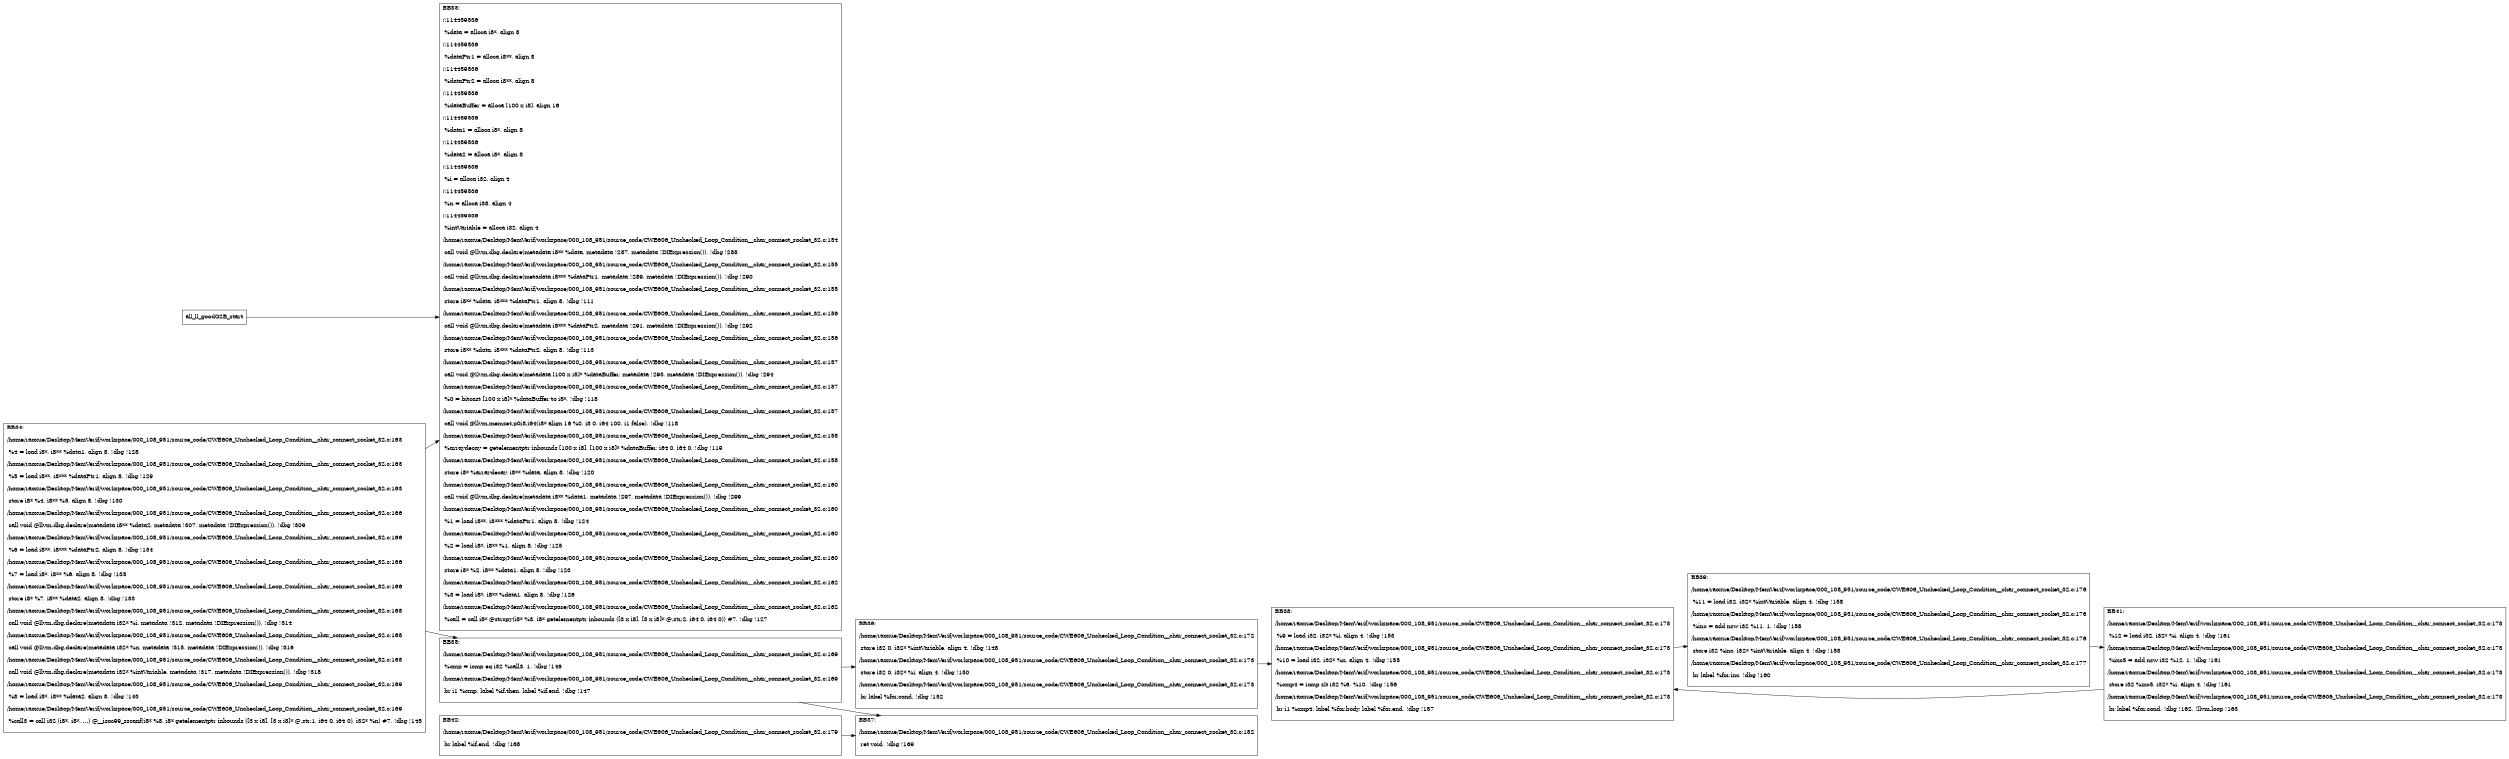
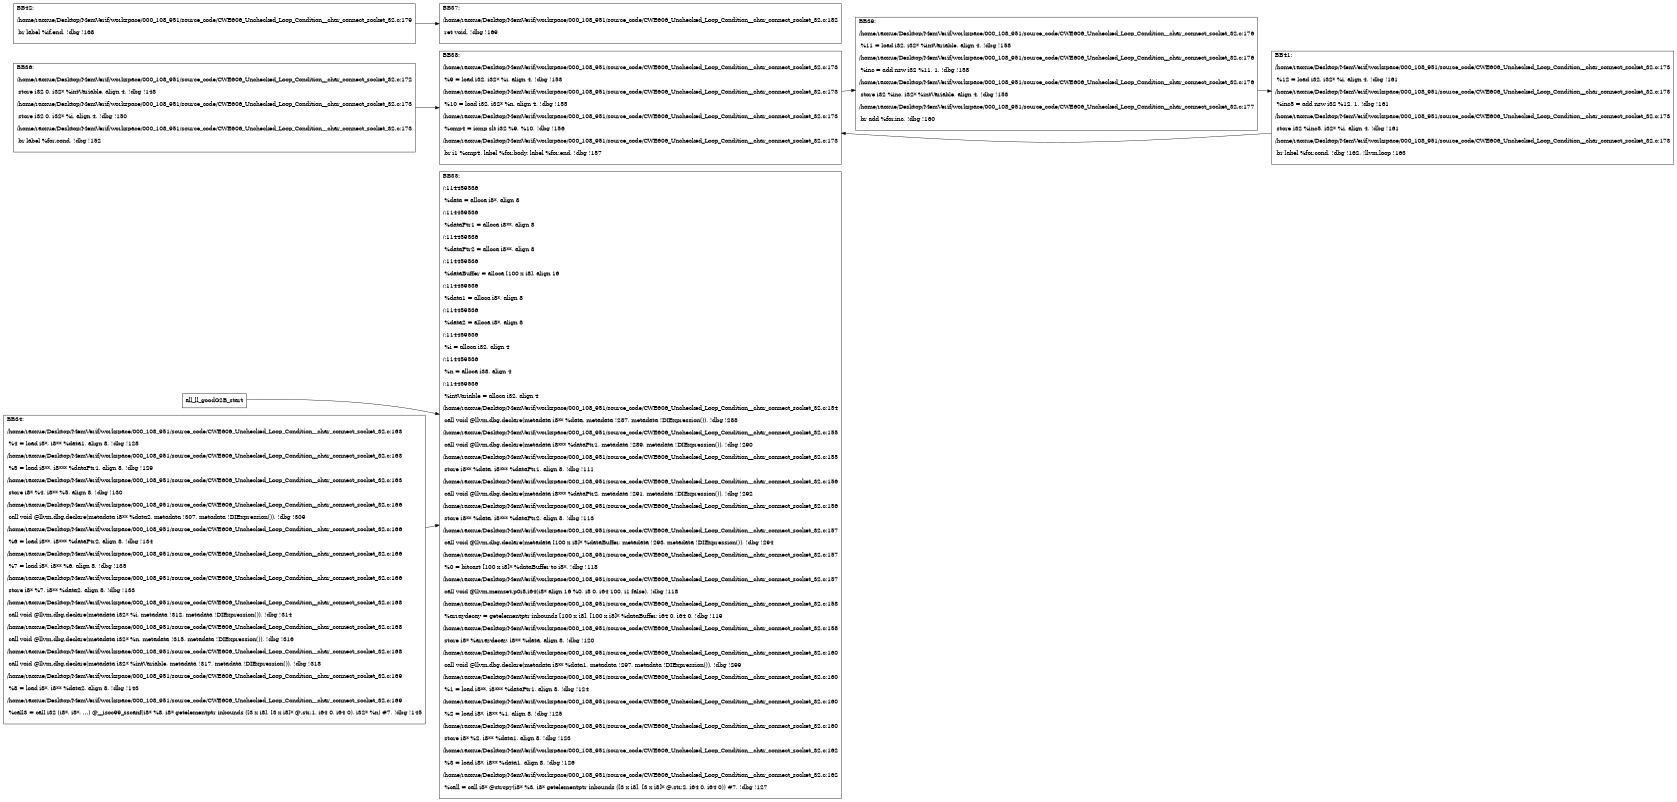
  digraph {
    rankdir=LR
    node [shape=record]
    n1 [label="{all_ll_goodG2B_start}"]
    n2 [label="{BB33:\l\l/:114459536\l\n  %data = alloca i8*, align 8\l\n/:114459536\l\n  %dataPtr1 = alloca i8**, align 8\l\n/:114459536\l\n  %dataPtr2 = alloca i8**, align 8\l\n/:114459536\l\n  %dataBuffer = alloca [100 x i8], align 16\l\n/:114459536\l\n  %data1 = alloca i8*, align 8\l\n/:114459536\l\n  %data2 = alloca i8*, align 8\l\n/:114459536\l\n  %i = alloca i32, align 4\l\n/:114459536\l\n  %n = alloca i38, align 4\l\n/:114459536\l\n  %intVariable = alloca i32, align 4\l\n/home/raoxue/Desktop/MemVerif/workspace/000_108_951/source_code/CWE606_Unchecked_Loop_Condition__char_connect_socket_32.c:154\l\n  call void @llvm.dbg.declare(metadata i8** %data, metadata !287, metadata !DIExpression()), !dbg !288\l\n/home/raoxue/Desktop/MemVerif/workspace/000_108_951/source_code/CWE606_Unchecked_Loop_Condition__char_connect_socket_32.c:155\l\n  call void @llvm.dbg.declare(metadata i8*** %dataPtr1, metadata !289, metadata !DIExpression()), !dbg !290\l\n/home/raoxue/Desktop/MemVerif/workspace/000_108_951/source_code/CWE606_Unchecked_Loop_Condition__char_connect_socket_32.c:155\l\n  store i8** %data, i8*** %dataPtr1, align 8, !dbg !111\l\n/home/raoxue/Desktop/MemVerif/workspace/000_108_951/source_code/CWE606_Unchecked_Loop_Condition__char_connect_socket_32.c:156\l\n  call void @llvm.dbg.declare(metadata i8*** %dataPtr2, metadata !291, metadata !DIExpression()), !dbg !292\l\n/home/raoxue/Desktop/MemVerif/workspace/000_108_951/source_code/CWE606_Unchecked_Loop_Condition__char_connect_socket_32.c:156\l\n  store i8** %data, i8*** %dataPtr2, align 8, !dbg !113\l\n/home/raoxue/Desktop/MemVerif/workspace/000_108_951/source_code/CWE606_Unchecked_Loop_Condition__char_connect_socket_32.c:157\l\n  call void @llvm.dbg.declare(metadata [100 x i8]* %dataBuffer, metadata !293, metadata !DIExpression()), !dbg !294\l\n/home/raoxue/Desktop/MemVerif/workspace/000_108_951/source_code/CWE606_Unchecked_Loop_Condition__char_connect_socket_32.c:157\l\n  %0 = bitcast [100 x i8]* %dataBuffer to i8*, !dbg !118\l\n/home/raoxue/Desktop/MemVerif/workspace/000_108_951/source_code/CWE606_Unchecked_Loop_Condition__char_connect_socket_32.c:157\l\n  call void @llvm.memset.p0i8.i64(i8* align 16 %0, i8 0, i64 100, i1 false), !dbg !118\l\n/home/raoxue/Desktop/MemVerif/workspace/000_108_951/source_code/CWE606_Unchecked_Loop_Condition__char_connect_socket_32.c:158\l\n  %arraydecay = getelementptr inbounds [100 x i8], [100 x i8]* %dataBuffer, i64 0, i64 0, !dbg !119\l\n/home/raoxue/Desktop/MemVerif/workspace/000_108_951/source_code/CWE606_Unchecked_Loop_Condition__char_connect_socket_32.c:158\l\n  store i8* %arraydecay, i8** %data, align 8, !dbg !120\l\n/home/raoxue/Desktop/MemVerif/workspace/000_108_951/source_code/CWE606_Unchecked_Loop_Condition__char_connect_socket_32.c:160\l\n  call void @llvm.dbg.declare(metadata i8** %data1, metadata !297, metadata !DIExpression()), !dbg !299\l\n/home/raoxue/Desktop/MemVerif/workspace/000_108_951/source_code/CWE606_Unchecked_Loop_Condition__char_connect_socket_32.c:160\l\n  %1 = load i8**, i8*** %dataPtr1, align 8, !dbg !124\l\n/home/raoxue/Desktop/MemVerif/workspace/000_108_951/source_code/CWE606_Unchecked_Loop_Condition__char_connect_socket_32.c:160\l\n  %2 = load i8*, i8** %1, align 8, !dbg !125\l\n/home/raoxue/Desktop/MemVerif/workspace/000_108_951/source_code/CWE606_Unchecked_Loop_Condition__char_connect_socket_32.c:160\l\n  store i8* %2, i8** %data1, align 8, !dbg !123\l\n/home/raoxue/Desktop/MemVerif/workspace/000_108_951/source_code/CWE606_Unchecked_Loop_Condition__char_connect_socket_32.c:162\l\n  %3 = load i8*, i8** %data1, align 8, !dbg !126\l\n/home/raoxue/Desktop/MemVerif/workspace/000_108_951/source_code/CWE606_Unchecked_Loop_Condition__char_connect_socket_32.c:162\l\n  %call = call i8* @strcpy(i8* %3, i8* getelementptr inbounds ([3 x i8], [3 x i8]* @.str.2, i64 0, i64 0)) #7, !dbg !127\l\n}"]
    n3 [label="{BB34:\l\l/home/raoxue/Desktop/MemVerif/workspace/000_108_951/source_code/CWE606_Unchecked_Loop_Condition__char_connect_socket_32.c:163\l\n  %4 = load i8*, i8** %data1, align 8, !dbg !128\l\n/home/raoxue/Desktop/MemVerif/workspace/000_108_951/source_code/CWE606_Unchecked_Loop_Condition__char_connect_socket_32.c:163\l\n  %5 = load i8**, i8*** %dataPtr1, align 8, !dbg !129\l\n/home/raoxue/Desktop/MemVerif/workspace/000_108_951/source_code/CWE606_Unchecked_Loop_Condition__char_connect_socket_32.c:163\l\n  store i8* %4, i8** %5, align 8, !dbg !130\l\n/home/raoxue/Desktop/MemVerif/workspace/000_108_951/source_code/CWE606_Unchecked_Loop_Condition__char_connect_socket_32.c:166\l\n  call void @llvm.dbg.declare(metadata i8** %data2, metadata !307, metadata !DIExpression()), !dbg !309\l\n/home/raoxue/Desktop/MemVerif/workspace/000_108_951/source_code/CWE606_Unchecked_Loop_Condition__char_connect_socket_32.c:166\l\n  %6 = load i8**, i8*** %dataPtr2, align 8, !dbg !134\l\n/home/raoxue/Desktop/MemVerif/workspace/000_108_951/source_code/CWE606_Unchecked_Loop_Condition__char_connect_socket_32.c:166\l\n  %7 = load i8*, i8** %6, align 8, !dbg !135\l\n/home/raoxue/Desktop/MemVerif/workspace/000_108_951/source_code/CWE606_Unchecked_Loop_Condition__char_connect_socket_32.c:166\l\n  store i8* %7, i8** %data2, align 8, !dbg !133\l\n/home/raoxue/Desktop/MemVerif/workspace/000_108_951/source_code/CWE606_Unchecked_Loop_Condition__char_connect_socket_32.c:168\l\n  call void @llvm.dbg.declare(metadata i32* %i, metadata !312, metadata !DIExpression()), !dbg !314\l\n/home/raoxue/Desktop/MemVerif/workspace/000_108_951/source_code/CWE606_Unchecked_Loop_Condition__char_connect_socket_32.c:168\l\n  call void @llvm.dbg.declare(metadata i32* %n, metadata !315, metadata !DIExpression()), !dbg !316\l\n/home/raoxue/Desktop/MemVerif/workspace/000_108_951/source_code/CWE606_Unchecked_Loop_Condition__char_connect_socket_32.c:168\l\n  call void @llvm.dbg.declare(metadata i32* %intVariable, metadata !317, metadata !DIExpression()), !dbg !318\l\n/home/raoxue/Desktop/MemVerif/workspace/000_108_951/source_code/CWE606_Unchecked_Loop_Condition__char_connect_socket_32.c:169\l\n  %8 = load i8*, i8** %data2, align 8, !dbg !143\l\n/home/raoxue/Desktop/MemVerif/workspace/000_108_951/source_code/CWE606_Unchecked_Loop_Condition__char_connect_socket_32.c:169\l\n  %call3 = call i32 (i8*, i8*, ...) @__isoc99_sscanf(i8* %8, i8* getelementptr inbounds ([3 x i8], [3 x i8]* @.str.1, i64 0, i64 0), i32* %n) #7, !dbg !145\l\n}"]
-   n4 [label="{BB35:\l\l/home/raoxue/Desktop/MemVerif/workspace/000_108_951/source_code/CWE606_Unchecked_Loop_Condition__char_connect_socket_32.c:169\l\n  %cmp = icmp eq i32 %call3, 1, !dbg !146\l\n/home/raoxue/Desktop/MemVerif/workspace/000_108_951/source_code/CWE606_Unchecked_Loop_Condition__char_connect_socket_32.c:169\l\n  br i1 %cmp, label %if.then, label %if.end, !dbg !147\l\n}"]
    n5 [label="{BB36:\l\l/home/raoxue/Desktop/MemVerif/workspace/000_108_951/source_code/CWE606_Unchecked_Loop_Condition__char_connect_socket_32.c:172\l\n  store i32 0, i32* %intVariable, align 4, !dbg !148\l\n/home/raoxue/Desktop/MemVerif/workspace/000_108_951/source_code/CWE606_Unchecked_Loop_Condition__char_connect_socket_32.c:173\l\n  store i32 0, i32* %i, align 4, !dbg !150\l\n/home/raoxue/Desktop/MemVerif/workspace/000_108_951/source_code/CWE606_Unchecked_Loop_Condition__char_connect_socket_32.c:173\l\n  br label %for.cond, !dbg !152\l\n}"]
    n6 [label="{BB37:\l\l/home/raoxue/Desktop/MemVerif/workspace/000_108_951/source_code/CWE606_Unchecked_Loop_Condition__char_connect_socket_32.c:182\l\n  ret void, !dbg !169\l\n}"]
-   n7 [label="{BB38:\l\l/home/raoxue/Desktop/MemVerif/workspace/000_108_951/source_code/CWE606_Unchecked_Loop_Condition__char_connect_socket_32.c:173\l\n  %9 = load i32, i32* %i, align 4, !dbg !153\l\n/home/raoxue/Desktop/MemVerif/workspace/000_108_951/source_code/CWE606_Unchecked_Loop_Condition__char_connect_socket_32.c:173\l\n  %10 = load i32, i32* %n, align 4, !dbg !155\l\n/home/raoxue/Desktop/MemVerif/workspace/000_108_951/source_code/CWE606_Unchecked_Loop_Condition__char_connect_socket_32.c:173\l\n  %cmp4 = icmp slt i32 %6, %10, !dbg !156\l\n/home/raoxue/Desktop/MemVerif/workspace/000_108_951/source_code/CWE606_Unchecked_Loop_Condition__char_connect_socket_32.c:173\l\n  br i1 %cmp4, label %for.body, label %for.end, !dbg !157\l\n}"]
-   n8 [label="{BB39:\l\l/home/raoxue/Desktop/MemVerif/workspace/000_108_951/source_code/CWE606_Unchecked_Loop_Condition__char_connect_socket_32.c:176\l\n  %11 = load i32, i32* %intVariable, align 4, !dbg !158\l\n/home/raoxue/Desktop/MemVerif/workspace/000_108_951/source_code/CWE606_Unchecked_Loop_Condition__char_connect_socket_32.c:176\l\n  %inc = add nsw i32 %11, 1, !dbg !158\l\n/home/raoxue/Desktop/MemVerif/workspace/000_108_951/source_code/CWE606_Unchecked_Loop_Condition__char_connect_socket_32.c:176\l\n  store i32 %inc, i32* %intVariable, align 4, !dbg !158\l\n/home/raoxue/Desktop/MemVerif/workspace/000_108_951/source_code/CWE606_Unchecked_Loop_Condition__char_connect_socket_32.c:177\l\n  br label %for.inc, !dbg !160\l\n}"]
+   n7 [label="{BB38:\l\l/home/raoxue/Desktop/MemVerif/workspace/000_108_951/source_code/CWE606_Unchecked_Loop_Condition__char_connect_socket_32.c:173\l\n  %9 = load i32, i32* %i, align 4, !dbg !153\l\n/home/raoxue/Desktop/MemVerif/workspace/000_108_951/source_code/CWE606_Unchecked_Loop_Condition__char_connect_socket_32.c:173\l\n  %10 = load i32, i32* %n, align 4, !dbg !155\l\n/home/raoxue/Desktop/MemVerif/workspace/000_108_951/source_code/CWE606_Unchecked_Loop_Condition__char_connect_socket_32.c:173\l\n  %cmp4 = icmp slt i32 %9, %10, !dbg !156\l\n/home/raoxue/Desktop/MemVerif/workspace/000_108_951/source_code/CWE606_Unchecked_Loop_Condition__char_connect_socket_32.c:173\l\n  br i1 %cmp4, label %for.body, label %for.end, !dbg !157\l\n}"]
+   n8 [label="{BB39:\l\l/home/raoxue/Desktop/MemVerif/workspace/000_108_951/source_code/CWE606_Unchecked_Loop_Condition__char_connect_socket_32.c:176\l\n  %11 = load i32, i32* %intVariable, align 4, !dbg !158\l\n/home/raoxue/Desktop/MemVerif/workspace/000_108_951/source_code/CWE606_Unchecked_Loop_Condition__char_connect_socket_32.c:176\l\n  %inc = add nsw i32 %11, 1, !dbg !158\l\n/home/raoxue/Desktop/MemVerif/workspace/000_108_951/source_code/CWE606_Unchecked_Loop_Condition__char_connect_socket_32.c:176\l\n  store i32 %inc, i32* %intVariable, align 4, !dbg !158\l\n/home/raoxue/Desktop/MemVerif/workspace/000_108_951/source_code/CWE606_Unchecked_Loop_Condition__char_connect_socket_32.c:177\l\n  br add %for.inc, !dbg !160\l\n}"]
    n9 [label="{BB41:\l\l/home/raoxue/Desktop/MemVerif/workspace/000_108_951/source_code/CWE606_Unchecked_Loop_Condition__char_connect_socket_32.c:173\l\n  %12 = load i32, i32* %i, align 4, !dbg !161\l\n/home/raoxue/Desktop/MemVerif/workspace/000_108_951/source_code/CWE606_Unchecked_Loop_Condition__char_connect_socket_32.c:173\l\n  %inc5 = add nsw i32 %12, 1, !dbg !161\l\n/home/raoxue/Desktop/MemVerif/workspace/000_108_951/source_code/CWE606_Unchecked_Loop_Condition__char_connect_socket_32.c:173\l\n  store i32 %inc5, i32* %i, align 4, !dbg !161\l\n/home/raoxue/Desktop/MemVerif/workspace/000_108_951/source_code/CWE606_Unchecked_Loop_Condition__char_connect_socket_32.c:173\l\n  br label %for.cond, !dbg !162, !llvm.loop !163\l\n}"]
    n10 [label="{BB42:\l\l/home/raoxue/Desktop/MemVerif/workspace/000_108_951/source_code/CWE606_Unchecked_Loop_Condition__char_connect_socket_32.c:179\l\n  br label %if.end, !dbg !168\l\n}"]
    n1 -> n2
    n3 -> n2
-   n3 -> n4
-   n4 -> n5
-   n4 -> n6
    n5 -> n7
    n7 -> n8
    n8 -> n9
    n9 -> n7
    n10 -> n6
  }
